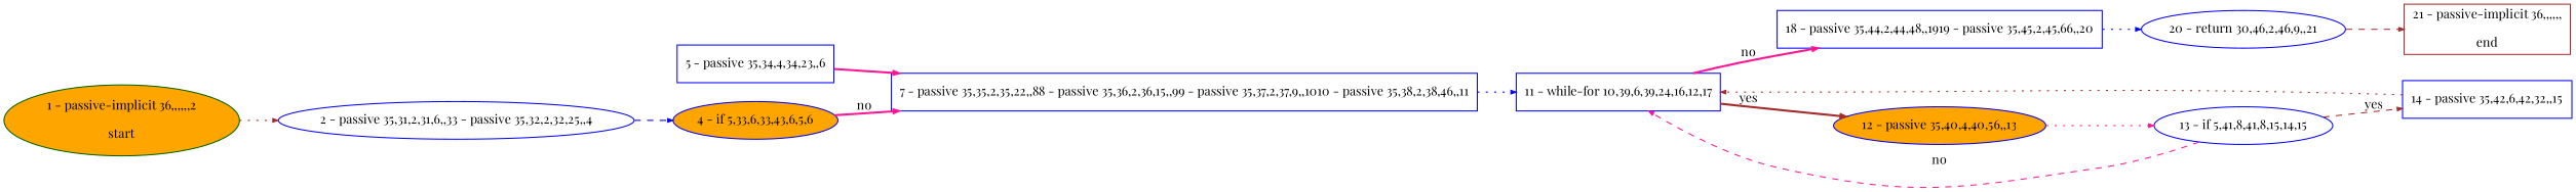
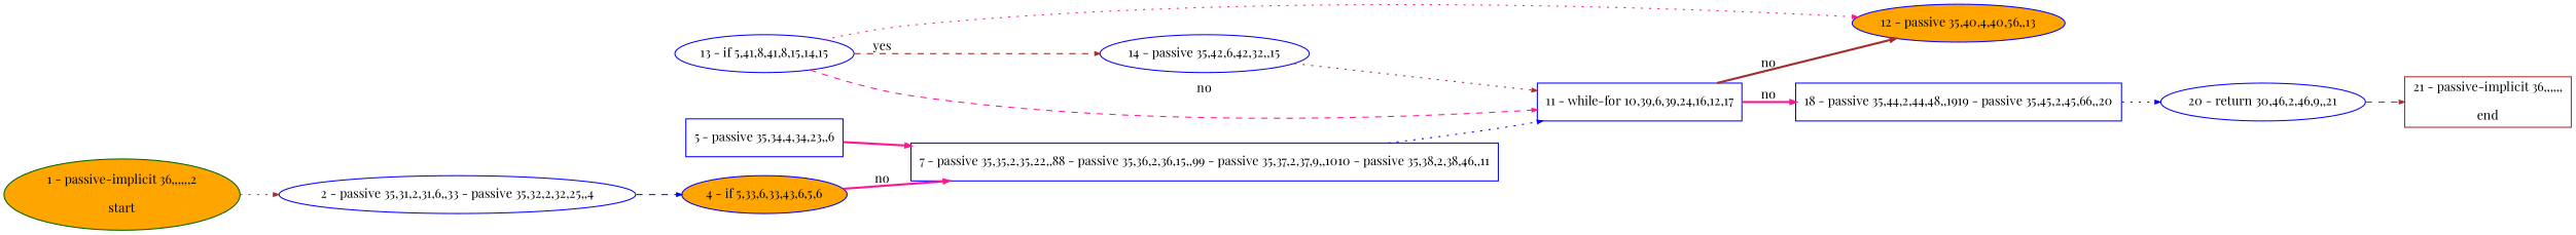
  digraph {
    bgcolor=white
    compound=true
    fillcolor="#FFFFCC"
    fontname="Playfair Display"
    fontsize=12
    pack=true
    packmode=clust
    rankdir=LR
    style="rounded,filled"
    node [color="#0000ff" compound=true fillcolor=white fixedsize=false fontname="Playfair Display" fontsize=12 node_initialized=no shape=ellipse style=filled]
    edge [arrowhead=normal arrowsize=0.5 arrowtail=none color=deeppink compound=true dir=forward fontcolor=black fontname="Playfair Display" fontsize=12 style=dotted]
    n1 [label="2 - passive 35,31,2,31,6,,33 - passive 35,32,2,32,25,,4"]
    n2 [fillcolor=orange label="4 - if 5,33,6,33,43,6,5,6"]
    n3 [label="7 - passive 35,35,2,35,22,,88 - passive 35,36,2,36,15,,99 - passive 35,37,2,37,9,,1010 - passive 35,38,2,38,46,,11" shape=box]
    n4 [color="#006400" fillcolor=orange label="1 - passive-implicit 36,,,,,,2\n\nstart"]
    n5 [label="5 - passive 35,34,4,34,23,,6" shape=box]
    n6 [label="11 - while-for 10,39,6,39,24,16,12,17" shape=box]
    n7 [fillcolor=orange label="12 - passive 35,40,4,40,56,,13"]
    n8 [label="18 - passive 35,44,2,44,48,,1919 - passive 35,45,2,45,66,,20" shape=box]
    n9 [label="13 - if 5,41,8,41,8,15,14,15"]
    n10 [label="20 - return 30,46,2,46,9,,21"]
-   n11 [label="14 - passive 35,42,6,42,32,,15" shape=box]
+   n11 [label="14 - passive 35,42,6,42,32,,15"]
    n12 [color="#a52a2a" label="21 - passive-implicit 36,,,,,,\n\nend" shape=box]
    n1 -> n2 [color=blue style=dashed]
    n2 -> n3 [label=no style=bold]
    n3 -> n6 [color=blue]
    n4 -> n1 [color=brown]
    n5 -> n3 [style=bold]
-   n6 -> n7 [color=brown label=yes style=bold]
+   n6 -> n7 [color=brown label=no style=bold]
    n6 -> n8 [label=no style=bold]
-   n7 -> n9
+   n9 -> n7
    n8 -> n10 [color=blue]
    n9 -> n6 [label=no style=dashed]
    n9 -> n11 [color=brown label=yes style=dashed]
    n10 -> n12 [color=brown style=dashed]
    n11 -> n6 [color=brown]
  }
